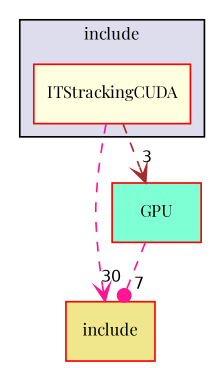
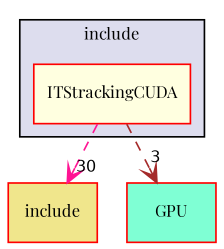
  digraph {
    compound=true
    fontname="Playfair Display"
    node [color=red fontname="Playfair Display" fontsize=10 shape=box style=filled]
    edge [arrowhead=vee color=deeppink fontname="Playfair Display" labeldistance=1.5 labelfontname=Helvetica labelfontsize=10 style=dashed]
    n1 [fillcolor=lightyellow label=ITStrackingCUDA pencolor=black]
    n2 [fillcolor=khaki label=include]
    n3 [fillcolor=aquamarine label=GPU]
    subgraph cluster_1 {
      bgcolor="#ddddee"
      fontsize=10
      label=include
      pencolor=black
      n1
    }
    n1 -> n2 [headlabel=30]
    n1 -> n3 [color=brown headlabel=3]
-   n3 -> n2 [arrowhead=dot headlabel=7]
  }
